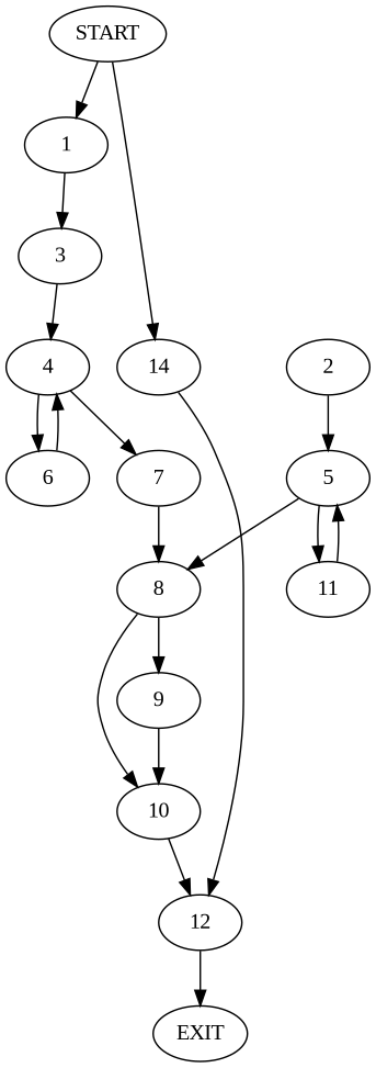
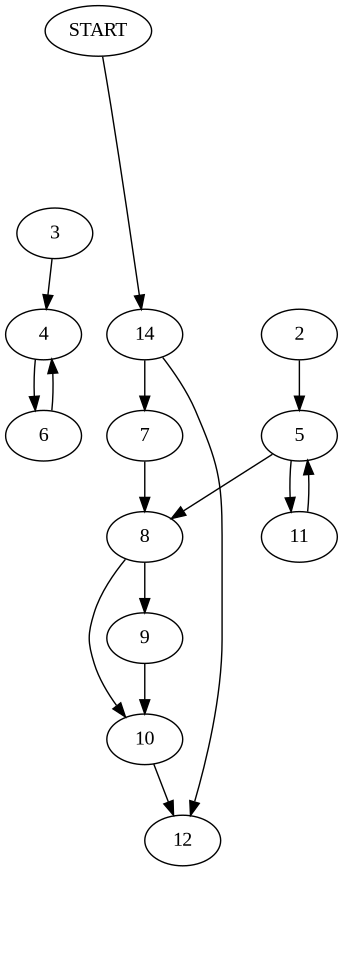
  digraph {
    fontname="Liberation Serif"
    node [fontname="Liberation Serif"]
    edge [fontname="Liberation Serif"]
    n1 [label=START]
-   1
    n3 [label=14]
    3
    12
-   n6 [label=EXIT]
    2
    5
    4
    8
    11
    6
    7
    9
    10
-   n1 -> 1
    n1 -> n3
-   1 -> 3
    n3 -> 12
    3 -> 4
-   12 -> n6
    2 -> 5
    5 -> 8
    5 -> 11
    4 -> 6
-   4 -> 7
+   n3 -> 7
    8 -> 9
    8 -> 10
    11 -> 5
    6 -> 4
    7 -> 8
    9 -> 10
    10 -> 12
  }
